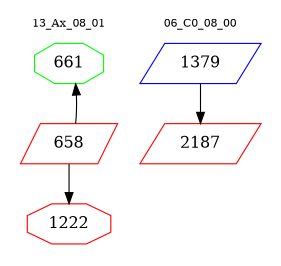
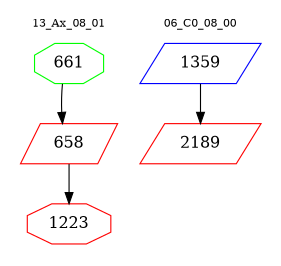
  digraph {
    node [color=red shape=parallelogram]
    edge [color=black]
    n1 [color=green label=661 shape=octagon]
    n2 [label=658]
-   n3 [label=1222 shape=octagon]
-   n4 [color=blue label=1379]
-   n5 [label=2187]
+   n3 [label=1223 shape=octagon]
+   n4 [color=blue label=1359]
+   n5 [label=2189]
    subgraph cluster_1 {
      color=white
      fontsize=10
      label="13_Ax_08_01"
      n1
      n2
      n3
    }
    subgraph cluster_2 {
      color=white
      fontsize=10
      label="06_C0_08_00"
      n4
      n5
    }
-   n2 -> n1
+   n1 -> n2
    n2 -> n3
    n4 -> n5
  }
